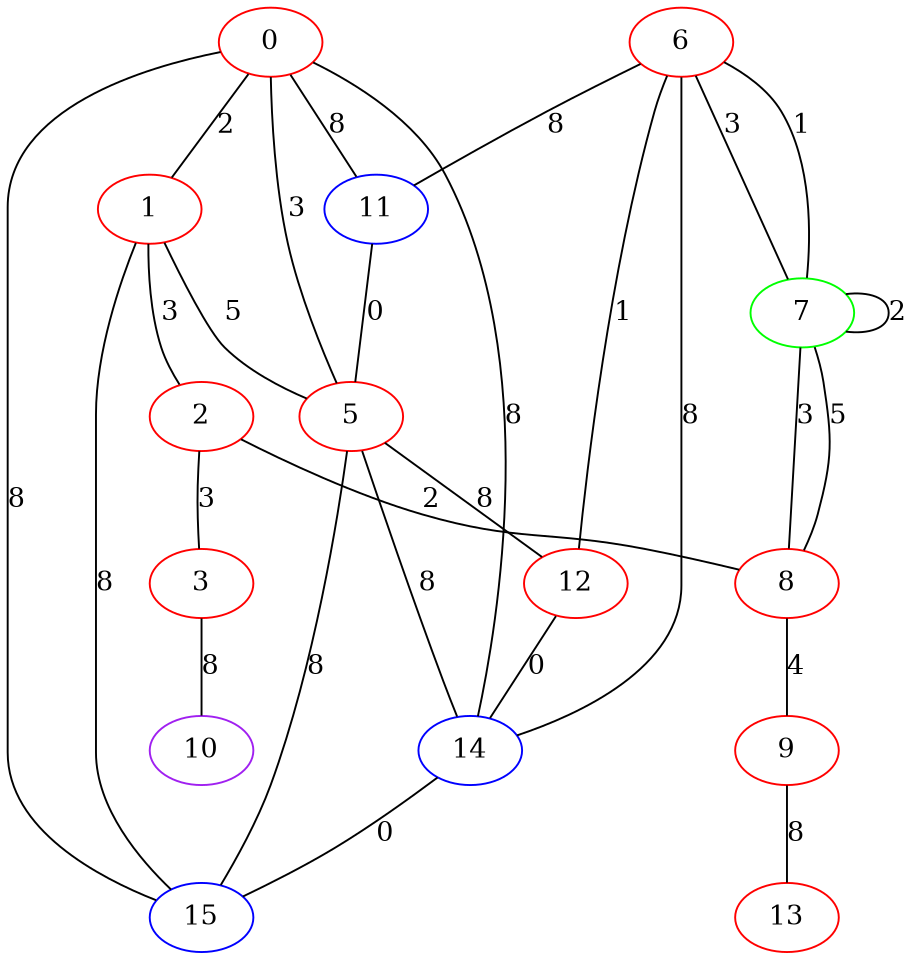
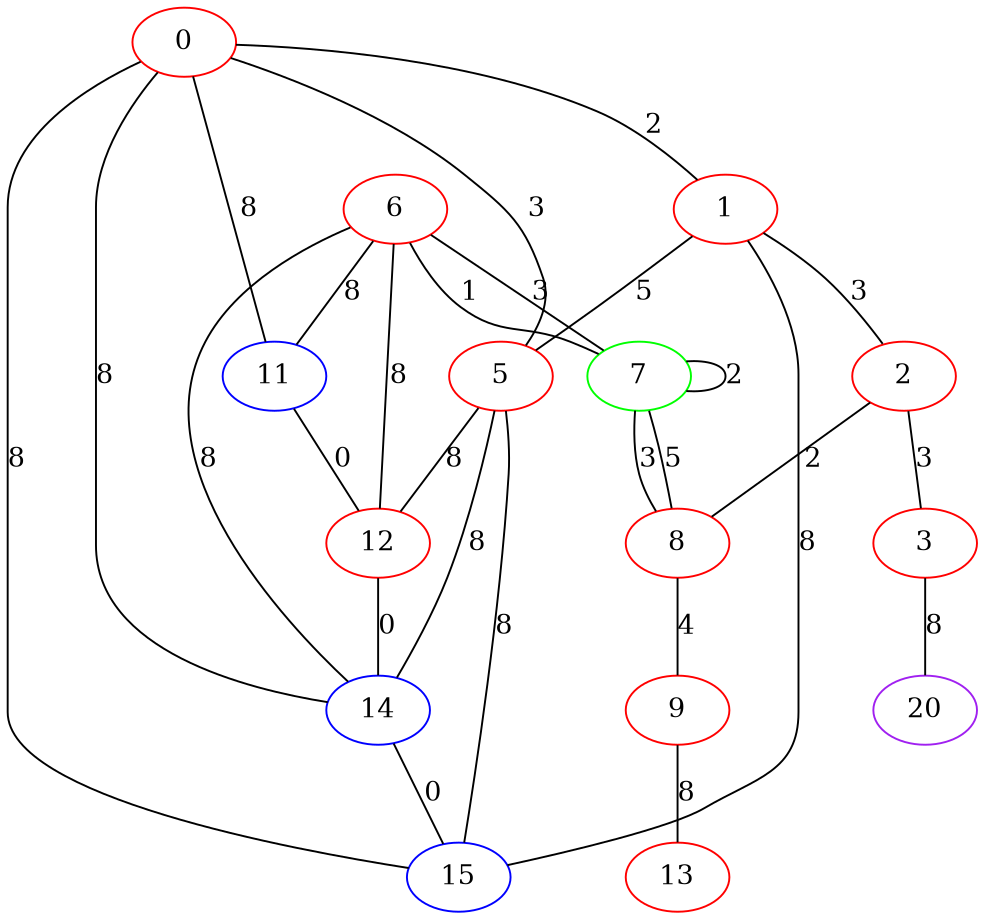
  graph {
    node [color=red weight=1]
    0
    1
    5
    11 [color=blue weight=3]
    14 [color=blue weight=3]
    15 [color=blue weight=3]
    2
    12 [weight=3]
    3
    8
-   10 [color=purple weight=4]
+   10 [color=purple weight=4 label=20]
    13 [weight=3]
    6
    7 [color=green weight=2]
    9
    0 -- 1 [label=2]
    0 -- 5 [label=3]
    0 -- 11 [label=8]
    0 -- 14 [label=8]
    0 -- 15 [label=8]
    1 -- 5 [label=5]
    1 -- 15 [label=8]
    1 -- 2 [label=3]
    5 -- 14 [label=8]
    5 -- 15 [label=8]
    5 -- 12 [label=8]
-   11 -- 5 [label=0]
+   11 -- 12 [label=0]
    14 -- 15 [label=0]
    2 -- 3 [label=3]
    2 -- 8 [label=2]
    12 -- 14 [label=0]
    3 -- 10 [label=8]
    8 -- 9 [label=4]
    6 -- 11 [label=8]
    6 -- 14 [label=8]
-   6 -- 12 [label=1]
+   6 -- 12 [label=8]
    6 -- 7 [label=1]
    6 -- 7 [label=3]
    7 -- 8 [label=3]
    7 -- 8 [label=5]
    7 -- 7 [label=2]
    9 -- 13 [label=8]
  }
